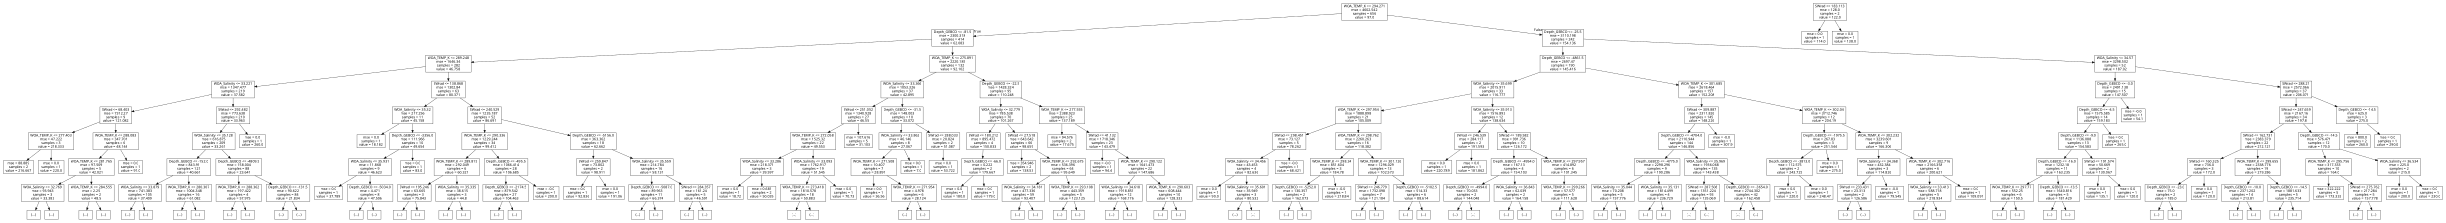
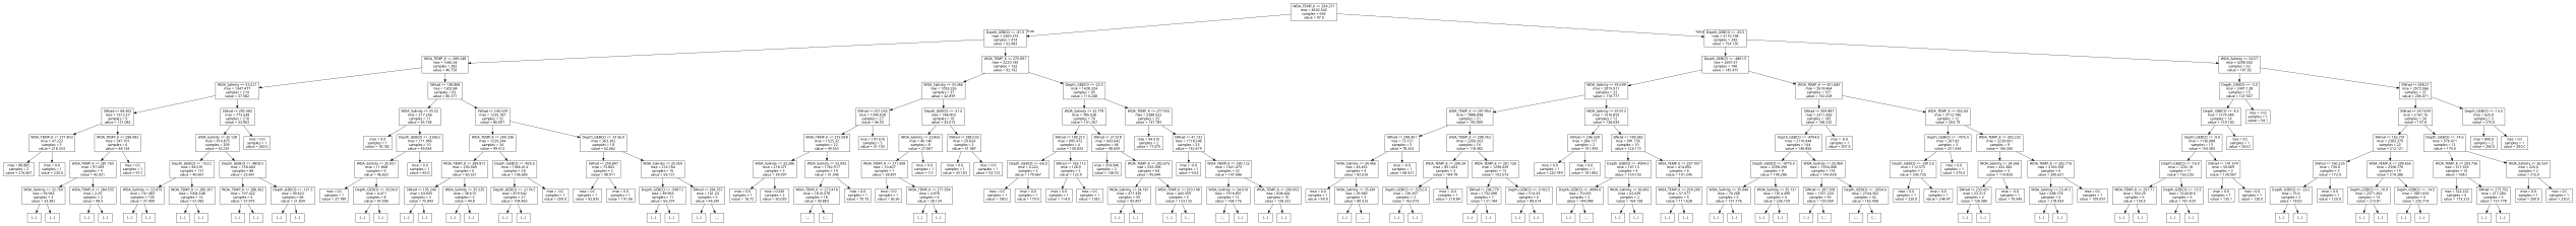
  digraph {
    fontname="Noto Sans"
    node [fontname="Noto Sans" shape=box]
    edge [fontname="Noto Sans"]
    n1 [label="WOA_TEMP_K <= 294.271\nmse = 4602.542\nsamples = 656\nvalue = 97.0"]
    n2 [label="Depth_GEBCO <= -81.5\nmse = 2300.318\nsamples = 414\nvalue = 62.083"]
    n3 [label="Depth_GEBCO <= -25.5\nmse = 3110.198\nsamples = 242\nvalue = 154.136"]
    n4 [label="WOA_TEMP_K <= 289.248\nmse = 1646.34\nsamples = 282\nvalue = 46.758"]
    n5 [label="WOA_TEMP_K <= 275.891\nmse = 2220.185\nsamples = 132\nvalue = 92.102"]
    n6 [label="Depth_GEBCO <= -4861.5\nmse = 2697.47\nsamples = 190\nvalue = 145.416"]
    n7 [label="WOA_Salinity <= 34.57\nmse = 3298.502\nsamples = 52\nvalue = 187.02"]
    n8 [label="WOA_Salinity <= 33.221\nmse = 1347.477\nsamples = 219\nvalue = 37.582"]
    n9 [label="SWrad <= 138.868\nmse = 1302.84\nsamples = 63\nvalue = 80.371"]
    n10 [label="WOA_Salinity <= 33.366\nmse = 1053.326\nsamples = 37\nvalue = 42.895"]
    n11 [label="Depth_GEBCO <= -22.5\nmse = 1428.324\nsamples = 95\nvalue = 110.248"]
    n12 [label="SWrad <= 68.403\nmse = 7312.27\nsamples = 9\nvalue = 121.082"]
    n13 [label="SWrad <= 292.482\nmse = 773.638\nsamples = 210\nvalue = 33.963"]
    n14 [label="WOA_Salinity <= 35.32\nmse = 217.256\nsamples = 11\nvalue = 45.158"]
    n15 [label="SWrad <= 240.529\nmse = 1235.187\nsamples = 52\nvalue = 86.691"]
    n16 [label="WOA_TEMP_K <= 277.403\nmse = 47.222\nsamples = 3\nvalue = 218.333"]
    n17 [label="WOA_TEMP_K <= 288.083\nmse = 347.701\nsamples = 6\nvalue = 48.144"]
    n18 [label="WOA_Salinity <= 35.128\nmse = 616.875\nsamples = 209\nvalue = 33.261"]
    n19 [label="mse = 0.0\nsamples = 1\nvalue = 260.0"]
    n20 [label="mse = 88.889\nsamples = 2\nvalue = 216.667"]
    n21 [label="mse = 0.0\nsamples = 1\nvalue = 220.0"]
    n22 [label="WOA_TEMP_K <= 281.765\nmse = 97.509\nsamples = 5\nvalue = 42.021"]
    n23 [label="mse = 0.0\nsamples = 1\nvalue = 91.0"]
    n24 [label="WOA_Salinity <= 32.769\nmse = 93.943\nsamples = 3\nvalue = 33.383"]
    n25 [label="WOA_TEMP_K <= 284.555\nmse = 2.25\nsamples = 2\nvalue = 48.5"]
    n26 [label="(...)"]
    n27 [label="(...)"]
    n28 [label="(...)"]
    n29 [label="(...)"]
    n30 [label="Depth_GEBCO <= -152.0\nmse = 843.91\nsamples = 121\nvalue = 40.661"]
    n31 [label="Depth_GEBCO <= -4809.5\nmse = 158.004\nsamples = 88\nvalue = 23.641"]
    n32 [label="WOA_Salinity <= 33.879\nmse = 741.383\nsamples = 105\nvalue = 37.409"]
    n33 [label="WOA_TEMP_K <= 280.307\nmse = 1004.348\nsamples = 16\nvalue = 61.082"]
    n34 [label="WOA_TEMP_K <= 288.362\nmse = 197.422\nsamples = 4\nvalue = 57.975"]
    n35 [label="Depth_GEBCO <= -131.5\nmse = 90.622\nsamples = 84\nvalue = 21.834"]
    n36 [label="(...)"]
    n37 [label="(...)"]
    n38 [label="(...)"]
    n39 [label="(...)"]
    n40 [label="(...)"]
    n41 [label="(...)"]
    n42 [label="(...)"]
    n43 [label="(...)"]
    n44 [label="mse = 0.0\nsamples = 1\nvalue = 18.182"]
    n45 [label="Depth_GEBCO <= -3356.0\nmse = 111.966\nsamples = 10\nvalue = 49.654"]
    n46 [label="WOA_TEMP_K <= 290.336\nmse = 1229.244\nsamples = 34\nvalue = 99.412"]
    n47 [label="Depth_GEBCO <= -5156.0\nmse = 363.362\nsamples = 18\nvalue = 62.662"]
    n48 [label="WOA_Salinity <= 35.931\nmse = 11.868\nsamples = 9\nvalue = 46.623"]
    n49 [label="mse = 0.0\nsamples = 1\nvalue = 83.0"]
    n50 [label="mse = 0.0\nsamples = 1\nvalue = 37.789"]
    n51 [label="Depth_GEBCO <= -5034.0\nmse = 4.471\nsamples = 8\nvalue = 47.506"]
    n52 [label="(...)"]
    n53 [label="(...)"]
    n54 [label="WOA_TEMP_K <= 289.815\nmse = 292.049\nsamples = 6\nvalue = 60.321"]
    n55 [label="Depth_GEBCO <= -495.5\nmse = 1066.414\nsamples = 28\nvalue = 106.685"]
    n56 [label="SWrad <= 259.847\nmse = 73.802\nsamples = 2\nvalue = 98.911"]
    n57 [label="WOA_Salinity <= 35.559\nmse = 214.784\nsamples = 16\nvalue = 58.131"]
    n58 [label="SWrad <= 195.246\nmse = 63.665\nsamples = 3\nvalue = 75.843"]
    n59 [label="WOA_Salinity <= 35.335\nmse = 38.615\nsamples = 3\nvalue = 44.8"]
    n60 [label="Depth_GEBCO <= -2174.5\nmse = 879.542\nsamples = 27\nvalue = 104.463"]
    n61 [label="mse = -0.0\nsamples = 1\nvalue = 200.0"]
    n62 [label="(...)"]
    n63 [label="(...)"]
    n64 [label="(...)"]
    n65 [label="(...)"]
    n66 [label="(...)"]
    n67 [label="(...)"]
    n68 [label="mse = 0.0\nsamples = 1\nvalue = 92.836"]
    n69 [label="mse = 0.0\nsamples = 1\nvalue = 191.06"]
    n70 [label="Depth_GEBCO <= -5087.0\nmse = 89.963\nsamples = 11\nvalue = 66.374"]
    n71 [label="SWrad <= 284.357\nmse = 161.24\nsamples = 5\nvalue = 46.591"]
    n72 [label="(...)"]
    n73 [label="(...)"]
    n74 [label="(...)"]
    n75 [label="(...)"]
    n76 [label="SWrad <= 251.052\nmse = 1340.928\nsamples = 27\nvalue = 46.55"]
    n77 [label="Depth_GEBCO <= -31.5\nmse = 148.003\nsamples = 10\nvalue = 33.072"]
    n78 [label="WOA_Salinity <= 32.779\nmse = 785.538\nsamples = 70\nvalue = 101.267"]
    n79 [label="WOA_TEMP_K <= 277.555\nmse = 2388.923\nsamples = 25\nvalue = 137.189"]
    n80 [label="WOA_TEMP_K <= 272.058\nmse = 1525.32\nsamples = 22\nvalue = 49.553"]
    n81 [label="mse = 107.616\nsamples = 5\nvalue = 31.103"]
    n82 [label="WOA_Salinity <= 33.862\nmse = 46.146\nsamples = 8\nvalue = 27.067"]
    n83 [label="SWrad <= 288.033\nmse = 20.824\nsamples = 2\nvalue = 51.087"]
    n84 [label="WOA_Salinity <= 33.286\nmse = 218.371\nsamples = 3\nvalue = 39.597"]
    n85 [label="WOA_Salinity <= 33.093\nmse = 1762.917\nsamples = 19\nvalue = 51.545"]
    n86 [label="mse = 0.0\nsamples = 1\nvalue = 18.72"]
    n87 [label="mse = 0.681\nsamples = 2\nvalue = 50.035"]
    n88 [label="WOA_TEMP_K <= 273.418\nmse = 1810.578\nsamples = 18\nvalue = 50.883"]
    n89 [label="mse = 0.0\nsamples = 1\nvalue = 70.73"]
    n90 [label="(...)"]
    n91 [label="(...)"]
    n92 [label="WOA_TEMP_K <= 271.508\nmse = 10.407\nsamples = 7\nvalue = 28.891"]
    n93 [label="mse = 0.0\nsamples = 1\nvalue = 7.0"]
+   n94 [label="mse = 0.0\nsamples = 1\nvalue = 43.183"]
    n95 [label="mse = 0.0\nsamples = 1\nvalue = 53.722"]
    n96 [label="mse = 0.0\nsamples = 1\nvalue = 36.56"]
    n97 [label="WOA_TEMP_K <= 271.954\nmse = 4.978\nsamples = 6\nvalue = 28.124"]
    n98 [label="(...)"]
    n99 [label="(...)"]
    n100 [label="SWrad <= 180.212\nmse = 895.472\nsamples = 4\nvalue = 150.833"]
    n101 [label="SWrad <= 27.518\nmse = 643.642\nsamples = 66\nvalue = 98.659"]
    n102 [label="mse = 94.576\nsamples = 2\nvalue = 17.675"]
    n103 [label="SWrad <= 41.132\nmse = 1718.346\nsamples = 23\nvalue = 143.479"]
    n104 [label="Depth_GEBCO <= -66.0\nmse = 0.222\nsamples = 2\nvalue = 179.667"]
    n105 [label="SWrad <= 183.113\nmse = 128.0\nsamples = 2\nvalue = 122.0"]
    n106 [label="mse = 354.946\nsamples = 2\nvalue = 138.53"]
    n107 [label="WOA_TEMP_K <= 292.675\nmse = 536.396\nsamples = 64\nvalue = 95.649"]
    n108 [label="mse = 0.0\nsamples = 1\nvalue = 180.0"]
    n109 [label="mse = 0.0\nsamples = 1\nvalue = 179.0"]
    n110 [label="mse = 0.0\nsamples = 1\nvalue = 114.0"]
    n111 [label="mse = 0.0\nsamples = 1\nvalue = 138.0"]
    n112 [label="WOA_Salinity <= 34.181\nmse = 477.336\nsamples = 59\nvalue = 93.407"]
    n113 [label="WOA_TEMP_K <= 293.108\nmse = 443.359\nsamples = 5\nvalue = 123.125"]
    n114 [label="(...)"]
    n115 [label="(...)"]
    n116 [label="(...)"]
    n117 [label="(...)"]
    n118 [label="mse = -0.0\nsamples = 1\nvalue = 94.4"]
    n119 [label="WOA_TEMP_K <= 290.122\nmse = 1641.473\nsamples = 22\nvalue = 147.686"]
    n120 [label="WOA_Salinity <= 34.618\nmse = 1918.851\nsamples = 12\nvalue = 168.176"]
    n121 [label="WOA_TEMP_K <= 290.603\nmse = 608.444\nsamples = 10\nvalue = 128.333"]
    n122 [label="(...)"]
    n123 [label="(...)"]
    n124 [label="(...)"]
    n125 [label="(...)"]
    n126 [label="WOA_Salinity <= 35.699\nmse = 2015.917\nsamples = 33\nvalue = 116.777"]
    n127 [label="WOA_TEMP_K <= 301.685\nmse = 2618.464\nsamples = 157\nvalue = 152.208"]
    n128 [label="Depth_GEBCO <= -3.0\nmse = 2491.138\nsamples = 15\nvalue = 147.507"]
    n129 [label="SWrad <= 288.21\nmse = 2572.066\nsamples = 37\nvalue = 206.071"]
    n130 [label="WOA_TEMP_K <= 297.954\nmse = 1888.898\nsamples = 21\nvalue = 105.009"]
    n131 [label="WOA_Salinity <= 35.913\nmse = 1516.893\nsamples = 12\nvalue = 138.634"]
    n132 [label="SWrad <= 309.887\nmse = 2311.826\nsamples = 145\nvalue = 148.226"]
    n133 [label="WOA_TEMP_K <= 302.04\nmse = 3712.746\nsamples = 12\nvalue = 204.19"]
    n134 [label="SWrad <= 298.451\nmse = 73.127\nsamples = 5\nvalue = 78.262"]
    n135 [label="WOA_TEMP_K <= 298.762\nmse = 2260.263\nsamples = 16\nvalue = 118.382"]
    n136 [label="SWrad <= 246.539\nmse = 284.117\nsamples = 2\nvalue = 191.593"]
    n137 [label="SWrad <= 189.582\nmse = 991.736\nsamples = 10\nvalue = 126.172"]
    n138 [label="WOA_Salinity <= 34.456\nmse = 43.453\nsamples = 4\nvalue = 82.636"]
    n139 [label="mse = -0.0\nsamples = 1\nvalue = 68.421"]
    n140 [label="WOA_TEMP_K <= 298.34\nmse = 851.604\nsamples = 3\nvalue = 184.78"]
    n141 [label="WOA_TEMP_K <= 301.126\nmse = 1296.029\nsamples = 13\nvalue = 102.573"]
    n142 [label="mse = 0.0\nsamples = 1\nvalue = 90.0"]
    n143 [label="WOA_Salinity <= 35.601\nmse = 35.949\nsamples = 3\nvalue = 80.532"]
    n144 [label="(...)"]
    n145 [label="(...)"]
    n146 [label="Depth_GEBCO <= -5252.0\nmse = 130.357\nsamples = 2\nvalue = 162.073"]
    n147 [label="mse = -0.0\nsamples = 1\nvalue = 218.84"]
    n148 [label="SWrad <= 246.779\nmse = 1732.098\nsamples = 7\nvalue = 121.184"]
    n149 [label="Depth_GEBCO <= -5102.5\nmse = 514.33\nsamples = 6\nvalue = 88.614"]
    n150 [label="(...)"]
    n151 [label="(...)"]
    n152 [label="(...)"]
    n153 [label="(...)"]
    n154 [label="(...)"]
    n155 [label="(...)"]
    n156 [label="mse = 0.0\nsamples = 1\nvalue = 220.789"]
    n157 [label="mse = 0.0\nsamples = 1\nvalue = 181.862"]
    n158 [label="Depth_GEBCO <= -4954.0\nmse = 167.13\nsamples = 4\nvalue = 154.103"]
    n159 [label="WOA_TEMP_K <= 297.957\nmse = 414.892\nsamples = 6\nvalue = 101.345"]
    n160 [label="Depth_GEBCO <= -4994.0\nmse = 70.033\nsamples = 2\nvalue = 144.048"]
    n161 [label="WOA_Salinity <= 36.843\nmse = 62.039\nsamples = 2\nvalue = 164.158"]
    n162 [label="WOA_TEMP_K <= 299.266\nmse = 57.577\nsamples = 5\nvalue = 111.628"]
    n163 [label="(...)"]
    n164 [label="(...)"]
    n165 [label="(...)"]
    n166 [label="(...)"]
    n167 [label="(...)"]
    n168 [label="(...)"]
    n169 [label="Depth_GEBCO <= -4704.0\nmse = 2110.944\nsamples = 144\nvalue = 146.856"]
    n170 [label="mse = -0.0\nsamples = 1\nvalue = 307.9"]
    n171 [label="Depth_GEBCO <= -1975.5\nmse = 267.83\nsamples = 3\nvalue = 251.544"]
    n172 [label="WOA_TEMP_K <= 302.232\nmse = 3239.601\nsamples = 9\nvalue = 166.306"]
    n173 [label="Depth_GEBCO <= -4775.0\nmse = 2298.296\nsamples = 9\nvalue = 190.286"]
    n174 [label="WOA_Salinity <= 35.969\nmse = 1936.068\nsamples = 135\nvalue = 143.438"]
    n175 [label="WOA_Salinity <= 35.044\nmse = 70.208\nsamples = 5\nvalue = 157.776"]
    n176 [label="WOA_Salinity <= 35.131\nmse = 1814.499\nsamples = 4\nvalue = 236.729"]
    n177 [label="SWrad <= 287.508\nmse = 1351.224\nsamples = 93\nvalue = 135.069"]
    n178 [label="Depth_GEBCO <= -3654.0\nmse = 2744.302\nsamples = 42\nvalue = 162.458"]
    n179 [label="(...)"]
    n180 [label="(...)"]
    n181 [label="(...)"]
    n182 [label="(...)"]
    n183 [label="(...)"]
    n184 [label="(...)"]
    n185 [label="(...)"]
    n186 [label="(...)"]
    n187 [label="Depth_GEBCO <= -3813.0\nmse = 112.575\nsamples = 2\nvalue = 243.725"]
    n188 [label="mse = 0.0\nsamples = 1\nvalue = 275.0"]
    n189 [label="WOA_Salinity <= 34.368\nmse = 432.384\nsamples = 3\nvalue = 114.826"]
    n190 [label="WOA_TEMP_K <= 302.716\nmse = 2166.358\nsamples = 6\nvalue = 200.627"]
    n191 [label="mse = 0.0\nsamples = 1\nvalue = 220.0"]
    n192 [label="mse = 0.0\nsamples = 1\nvalue = 248.47"]
    n193 [label="SWrad <= 233.431\nmse = 23.313\nsamples = 2\nvalue = 126.586"]
    n194 [label="mse = -0.0\nsamples = 1\nvalue = 79.545"]
    n195 [label="WOA_Salinity <= 33.413\nmse = 588.718\nsamples = 5\nvalue = 218.934"]
    n196 [label="mse = 0.0\nsamples = 1\nvalue = 109.091"]
    n197 [label="(...)"]
    n198 [label="(...)"]
    n199 [label="(...)"]
    n200 [label="(...)"]
    n201 [label="Depth_GEBCO <= -4.5\nmse = 1575.585\nsamples = 14\nvalue = 159.183"]
    n202 [label="mse = -0.0\nsamples = 1\nvalue = 54.1"]
    n203 [label="SWrad <= 247.659\nmse = 2167.16\nsamples = 34\nvalue = 197.8"]
    n204 [label="Depth_GEBCO <= -14.5\nmse = 625.0\nsamples = 3\nvalue = 275.0"]
    n205 [label="Depth_GEBCO <= -9.0\nmse = 1136.088\nsamples = 13\nvalue = 154.583"]
    n206 [label="mse = 0.0\nsamples = 1\nvalue = 265.0"]
    n207 [label="Depth_GEBCO <= -16.0\nmse = 1232.18\nsamples = 11\nvalue = 163.235"]
    n208 [label="SWrad <= 191.574\nmse = 50.669\nsamples = 2\nvalue = 130.067"]
    n209 [label="WOA_TEMP_K <= 297.77\nmse = 552.25\nsamples = 6\nvalue = 150.5"]
    n210 [label="Depth_GEBCO <= -13.5\nmse = 1640.816\nsamples = 5\nvalue = 181.429"]
    n211 [label="mse = 0.0\nsamples = 1\nvalue = 135.1"]
    n212 [label="mse = 0.0\nsamples = 1\nvalue = 120.0"]
    n213 [label="(...)"]
    n214 [label="(...)"]
    n215 [label="(...)"]
    n216 [label="(...)"]
    n217 [label="SWrad <= 162.731\nmse = 2383.379\nsamples = 22\nvalue = 212.121"]
    n218 [label="Depth_GEBCO <= -14.5\nmse = 576.471\nsamples = 12\nvalue = 170.0"]
    n219 [label="mse = 800.0\nsamples = 2\nvalue = 260.0"]
    n220 [label="mse = 0.0\nsamples = 1\nvalue = 290.0"]
    n221 [label="SWrad <= 160.325\nmse = 736.0\nsamples = 3\nvalue = 172.0"]
    n222 [label="WOA_TEMP_K <= 299.655\nmse = 2338.776\nsamples = 19\nvalue = 219.286"]
    n223 [label="WOA_TEMP_K <= 295.756\nmse = 317.333\nsamples = 10\nvalue = 164.0"]
    n224 [label="WOA_Salinity <= 36.534\nmse = 225.0\nsamples = 2\nvalue = 215.0"]
    n225 [label="Depth_GEBCO <= -23.0\nmse = 75.0\nsamples = 2\nvalue = 185.0"]
    n226 [label="mse = 0.0\nsamples = 1\nvalue = 120.0"]
    n227 [label="Depth_GEBCO <= -10.0\nmse = 2371.202\nsamples = 14\nvalue = 213.81"]
    n228 [label="Depth_GEBCO <= -14.5\nmse = 1881.633\nsamples = 5\nvalue = 235.714"]
    n229 [label="(...)"]
    n230 [label="(...)"]
    n231 [label="(...)"]
    n232 [label="(...)"]
    n233 [label="(...)"]
    n234 [label="(...)"]
    n235 [label="mse = 322.222\nsamples = 5\nvalue = 173.333"]
    n236 [label="SWrad <= 275.762\nmse = 217.284\nsamples = 5\nvalue = 157.778"]
    n237 [label="mse = 0.0\nsamples = 1\nvalue = 200.0"]
    n238 [label="mse = 0.0\nsamples = 1\nvalue = 230.0"]
    n239 [label="(...)"]
    n240 [label="(...)"]
    n1 -> n2 [headlabel=True labelangle=45 labeldistance=2.5]
    n1 -> n3 [headlabel=False labelangle=-45 labeldistance=2.5]
    n2 -> n4
    n2 -> n5
    n3 -> n6
    n3 -> n7
    n4 -> n8
    n4 -> n9
    n5 -> n10
    n5 -> n11
    n6 -> n126
    n6 -> n127
    n7 -> n128
    n7 -> n129
    n8 -> n12
    n8 -> n13
    n9 -> n14
    n9 -> n15
    n10 -> n76
    n10 -> n77
    n11 -> n78
    n11 -> n79
    n12 -> n16
    n12 -> n17
    n13 -> n18
    n13 -> n19
    n14 -> n44
    n14 -> n45
    n15 -> n46
    n15 -> n47
    n16 -> n20
    n16 -> n21
    n17 -> n22
    n17 -> n23
    n18 -> n30
    n18 -> n31
    n22 -> n24
    n22 -> n25
    n24 -> n26
    n24 -> n27
    n25 -> n28
    n25 -> n29
    n30 -> n32
    n30 -> n33
    n31 -> n34
    n31 -> n35
    n32 -> n36
    n32 -> n37
    n33 -> n38
    n33 -> n39
    n34 -> n40
    n34 -> n41
    n35 -> n42
    n35 -> n43
    n45 -> n48
    n45 -> n49
    n46 -> n54
    n46 -> n55
    n47 -> n56
    n47 -> n57
    n48 -> n50
    n48 -> n51
    n51 -> n52
    n51 -> n53
    n54 -> n58
    n54 -> n59
    n55 -> n60
    n55 -> n61
    n56 -> n68
    n56 -> n69
    n57 -> n70
    n57 -> n71
    n58 -> n62
    n58 -> n63
    n59 -> n64
    n59 -> n65
    n60 -> n66
    n60 -> n67
    n70 -> n72
    n70 -> n73
    n71 -> n74
    n71 -> n75
    n76 -> n80
    n76 -> n81
    n77 -> n82
    n77 -> n83
    n78 -> n100
    n78 -> n101
    n79 -> n102
    n79 -> n103
    n80 -> n84
    n80 -> n85
    n82 -> n92
    n82 -> n93
+   n83 -> n94
    n83 -> n95
    n84 -> n86
    n84 -> n87
    n85 -> n88
    n85 -> n89
    n88 -> n90
    n88 -> n91
    n92 -> n96
    n92 -> n97
    n97 -> n98
    n97 -> n99
    n100 -> n104
+   n100 -> n105
    n101 -> n106
    n101 -> n107
    n103 -> n118
    n103 -> n119
    n104 -> n108
    n104 -> n109
    n105 -> n110
    n105 -> n111
    n107 -> n112
    n107 -> n113
    n112 -> n114
    n112 -> n115
    n113 -> n116
    n113 -> n117
    n119 -> n120
    n119 -> n121
    n120 -> n122
    n120 -> n123
    n121 -> n124
    n121 -> n125
    n126 -> n130
    n126 -> n131
    n127 -> n132
    n127 -> n133
    n128 -> n201
    n128 -> n202
    n129 -> n203
    n129 -> n204
    n130 -> n134
    n130 -> n135
    n131 -> n136
    n131 -> n137
    n132 -> n169
    n132 -> n170
    n133 -> n171
    n133 -> n172
    n134 -> n138
    n134 -> n139
    n135 -> n140
    n135 -> n141
    n136 -> n156
    n136 -> n157
    n137 -> n158
    n137 -> n159
    n138 -> n142
    n138 -> n143
    n140 -> n146
    n140 -> n147
    n141 -> n148
    n141 -> n149
    n143 -> n144
    n143 -> n145
    n146 -> n150
    n146 -> n151
    n148 -> n152
    n148 -> n153
    n149 -> n154
    n149 -> n155
    n158 -> n160
    n158 -> n161
    n159 -> n162
    n160 -> n163
    n160 -> n164
    n161 -> n165
    n161 -> n166
    n162 -> n167
    n162 -> n168
    n169 -> n173
    n169 -> n174
    n171 -> n187
    n171 -> n188
    n172 -> n189
    n172 -> n190
    n173 -> n175
    n173 -> n176
    n174 -> n177
    n174 -> n178
    n175 -> n179
    n175 -> n180
    n176 -> n181
    n176 -> n182
    n177 -> n183
    n177 -> n184
    n178 -> n185
    n178 -> n186
    n187 -> n191
    n187 -> n192
    n189 -> n193
    n189 -> n194
    n190 -> n195
    n190 -> n196
    n193 -> n197
    n193 -> n198
    n195 -> n199
    n195 -> n200
    n201 -> n205
    n201 -> n206
    n203 -> n217
    n203 -> n218
    n204 -> n219
    n204 -> n220
    n205 -> n207
    n205 -> n208
    n207 -> n209
    n207 -> n210
    n208 -> n211
    n208 -> n212
    n209 -> n213
    n209 -> n214
    n210 -> n215
    n210 -> n216
    n217 -> n221
    n217 -> n222
    n218 -> n223
    n218 -> n224
    n221 -> n225
    n221 -> n226
    n222 -> n227
    n222 -> n228
    n223 -> n235
    n223 -> n236
    n224 -> n237
    n224 -> n238
    n225 -> n229
    n225 -> n230
    n227 -> n231
    n227 -> n232
    n228 -> n233
    n228 -> n234
    n236 -> n239
    n236 -> n240
  }
